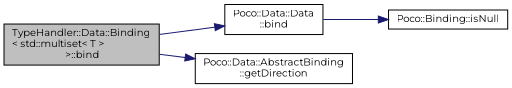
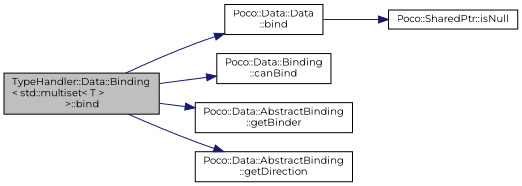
  digraph {
    fontname=Montserrat
    rankdir=LR
    node [color=black fillcolor=white fontname=Montserrat fontsize=10 shape=record style=filled]
    edge [color=midnightblue fontname=Montserrat fontsize=10 labelfontname=Helvetica labelfontsize=10 style=solid]
    n1 [fillcolor=grey75 fontcolor=black height=0.2 label="TypeHandler::Data::Binding\l\< std::multiset\< T \>\l \>::bind" width=0.4]
    n2 [height=0.2 label="Poco::Data::Data\l::bind" width=0.4]
+   n3 [height=0.2 label="Poco::Data::Binding\l::canBind" width=0.4]
+   n4 [height=0.2 label="Poco::Data::AbstractBinding\l::getBinder" width=0.4]
    n5 [height=0.2 label="Poco::Data::AbstractBinding\l::getDirection" width=0.4]
-   n6 [height=0.2 label="Poco::Binding::isNull" width=0.4]
+   n6 [height=0.2 label="Poco::SharedPtr::isNull" width=0.4]
    n1 -> n2
+   n1 -> n3
+   n1 -> n4
    n1 -> n5
    n2 -> n6
  }
